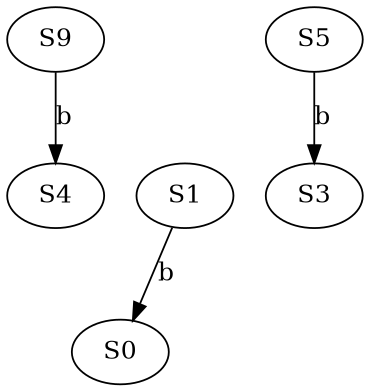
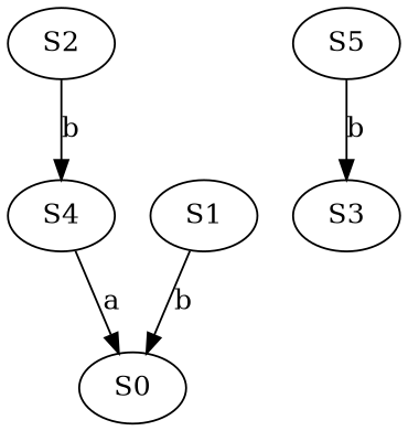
  strict digraph {
-   S2 [label=S9]
+   S2
    S4
    S0
    S5
    S3
    S1
    S2 -> S4 [label=b]
+   S4 -> S0 [label=a]
    S5 -> S3 [label=b]
    S1 -> S0 [label=b]
  }
